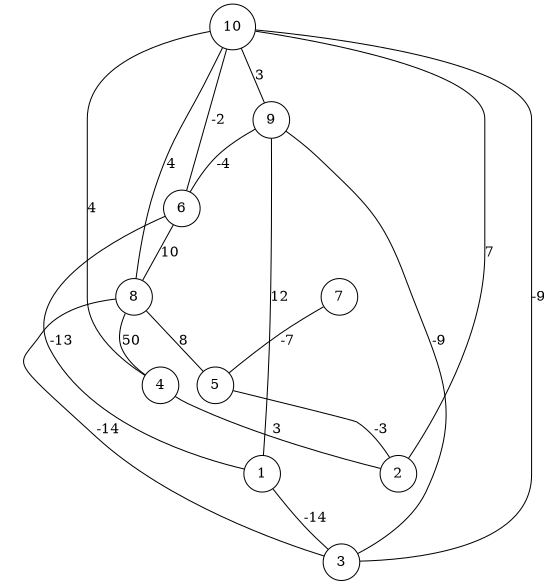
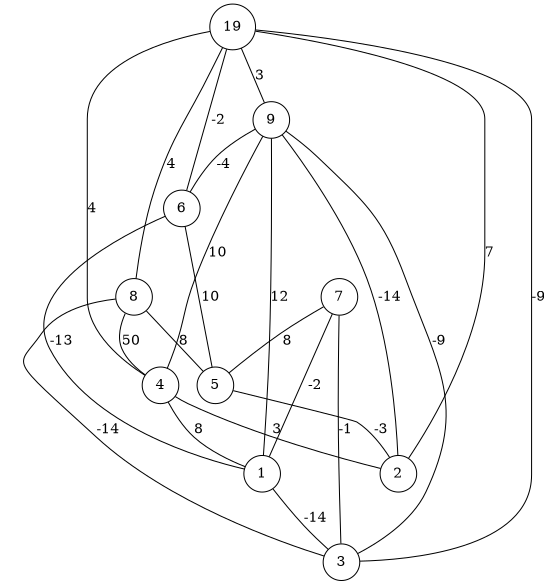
  graph {
    fontname="Helvetica,Arial,sans-serif"
    node [shape=circle]
-   10
+   10 [label=19]
    2
    3
    4
    6
    8
    9
    1
    5
    7
    10 -- 2 [label=7]
    10 -- 3 [label=-9]
    10 -- 4 [label=4]
    10 -- 6 [label=-2]
    10 -- 8 [label=4]
    10 -- 9 [label=3]
    4 -- 2 [label=3]
+   4 -- 1 [label=8]
    6 -- 1 [label=-13]
-   6 -- 8 [label=10]
+   6 -- 5 [label=10]
    8 -- 3 [label=-14]
    8 -- 4 [label=50]
    8 -- 5 [label=8]
+   9 -- 2 [label=-14]
    9 -- 3 [label=-9]
+   9 -- 4 [label=10]
    9 -- 6 [label=-4]
    9 -- 1 [label=12]
    1 -- 3 [label=-14]
    5 -- 2 [label=-3]
-   7 -- 5 [label=-7]
+   7 -- 3 [label=-1]
+   7 -- 1 [label=-2]
+   7 -- 5 [label=8]
  }
